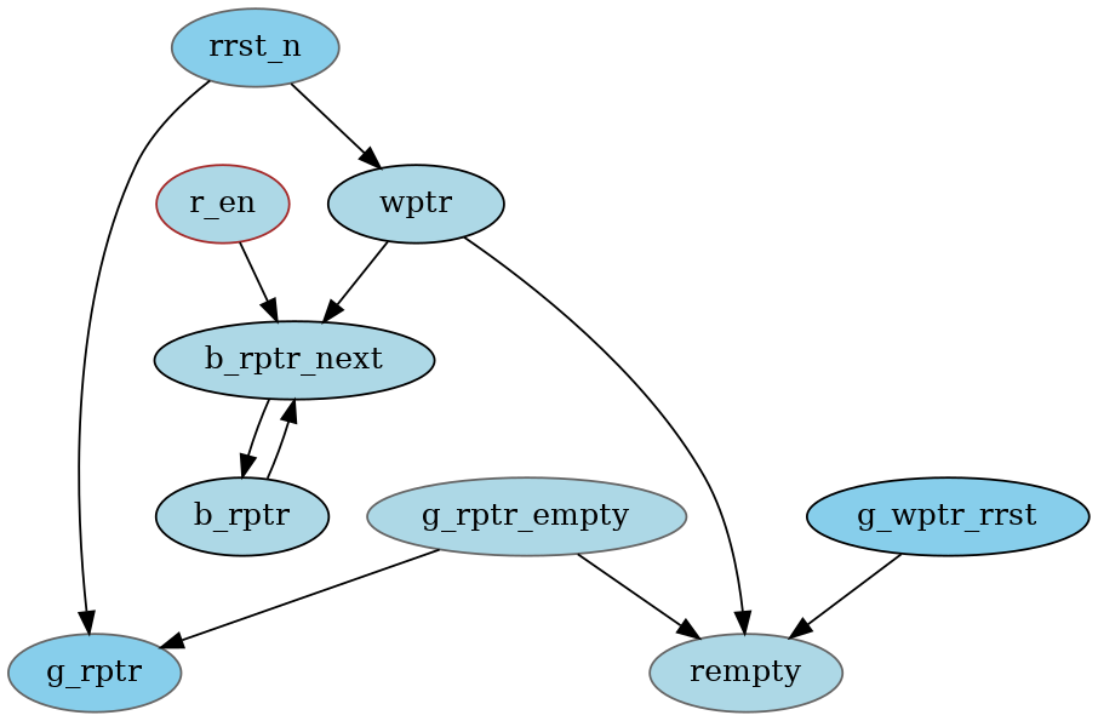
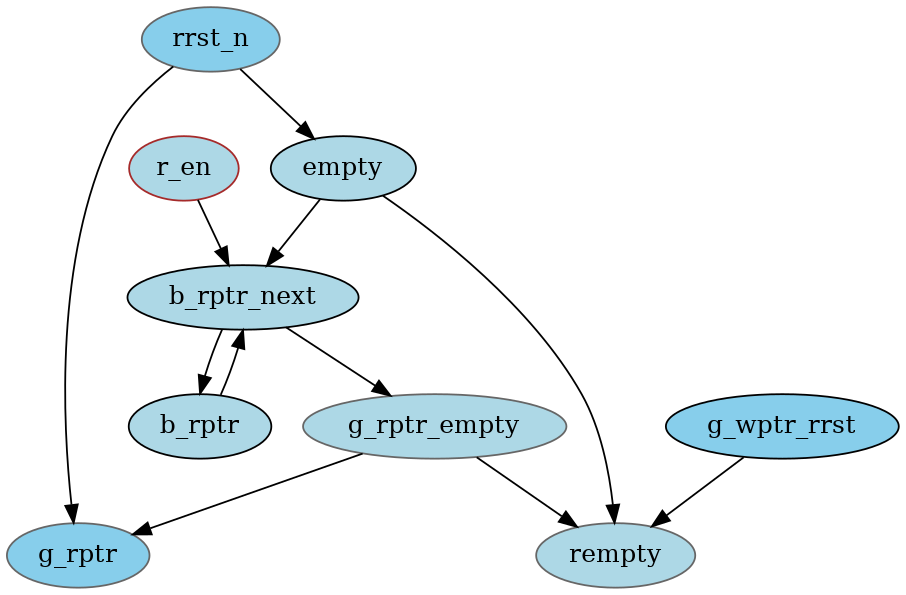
  strict digraph {
    node [color=gray40 fillcolor=lightblue style=filled]
    edge [weight=1.0]
    rrst_n [fillcolor=skyblue]
    g_rptr [fillcolor=skyblue]
-   empty [color=black label=wptr]
+   empty [color=black]
    b_rptr [color=black]
    b_rptr_next [color=black]
    rempty
    n7 [label=g_rptr_empty]
    n8 [color=black fillcolor=skyblue label=g_wptr_rrst]
    r_en [color=brown]
    rrst_n -> g_rptr [weight=2.0]
    rrst_n -> empty [weight=2.0]
    empty -> b_rptr_next
    empty -> rempty
    b_rptr -> b_rptr_next
    b_rptr_next -> b_rptr
+   b_rptr_next -> n7
    n7 -> g_rptr
    n7 -> rempty
    n8 -> rempty
    r_en -> b_rptr_next
  }
